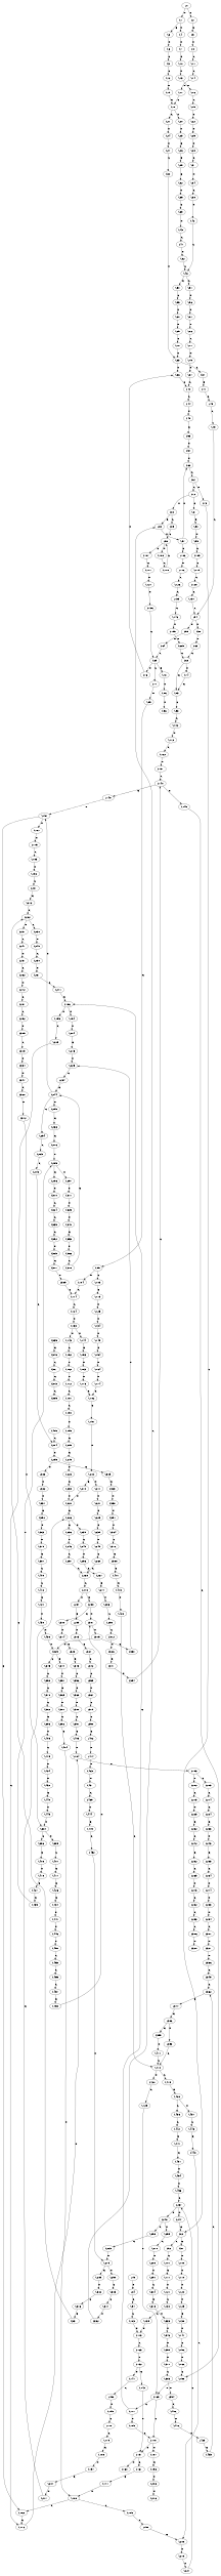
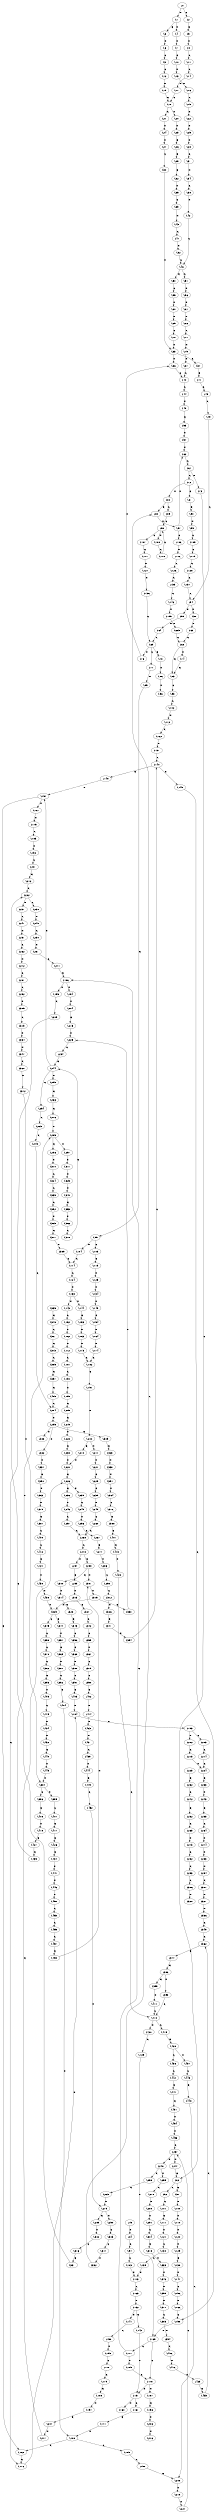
  strict digraph {
    S0
    S1
    S2
    S3
    S4
    S5
    S6
    S7
    S8
    S9
    S10
    S11
    S12
    S13
    S14
    S15
    S16
    S17
    S18
    S19
    S20
    S21
    S22
    S23
    S24
    S25
    S26
    S27
    S28
    S29
    S30
    S31
    S32
    S33
    S34
    S35
    S36
    S37
    S38
    S39
    S40
    S41
    S42
    S43
    S44
    S45
    S46
    S47
    S48
    S49
    S50
    S51
    S52
    S53
    S54
    S55
    S56
    S57
    S58
    S59
    S60
    S61
    S62
    S63
    S64
    S65
    S66
    S67
    S68
    S69
    S70
    S71
    S72
    S73
    S74
    S83
    S76
    S77
    S78
    S79
    S80
    S81
    S82
    S75
    S84
    S85
    S86
    S87
    S88
    S89
    S90
    S91
    S92
    S93
    S94
    S95
    S96
    S97
    S98
    S99
    S100
    S101
    S102
    S103
    S104
    S105
    S106
    S107
    S108
    S109
    S110
    S111
    S112
    S113
    S114
    S115
    S116
    S117
    S118
    S119
    S120
    S121
    S122
    S123
    S124
    S125
    S126
    S127
    S128
    S129
    S130
    S131
    S132
    S133
    S134
    S135
    S136
    S137
    S138
    S139
    S140
    S141
    S142
    S143
    S144
    S145
    S146
    S147
    S148
    S149
    S150
    S151
    S152
    S153
    S154
    S155
    S156
    S157
    S158
    S159
    S160
    S161
    S162
    S163
    S164
    n166 [label=S665]
    S166
    S167
    S168
    S169
    S170
    S171
    S172
    S173
    S174
    S175
    S176
    S177
    S178
    S179
    S180
    S181
    S182
    S183
    S184
    S185
    S186
    S187
    S188
    S189
    S190
    S191
    S192
    S193
    S194
    S195
    S196
    S197
    S198
    S199
    S200
    S201
    S202
    S203
    S204
    S205
    S206
    S207
    S208
    S209
    S210
    S211
    S212
    S213
    S214
    S215
    S216
    S217
    S218
    S219
    S220
    S221
    S222
    S223
    S224
    S225
    S226
    S227
    S228
    S229
    S230
    S231
    S232
    S233
    S234
    S235
    S236
    S237
    S238
    S239
    S240
    S241
    S242
    S243
    S244
    S245
    S246
    S247
    S248
    S249
    S250
    S251
    S252
    S253
    S254
    S255
    S256
    S257
    S258
    S259
    S260
    S261
    S262
    S263
    S264
    S265
    S266
    S267
    S268
    S269
    S270
    S271
    S272
    S273
    S274
    S275
    S276
    S277
    S278
    S279
    S280
    S281
    S282
    S283
    S284
    S285
    S286
    S287
    S288
    S289
    S290
    S291
    S292
    S293
    S294
    S295
    S296
    S297
    S298
    S299
    S300
    S301
    S302
    S303
    S304
    S305
    S306
    S307
    S308
    S309
    S310
    S311
    S312
    S313
    S314
    S315
    S316
    S317
    S318
    S319
    S320
    S321
    S322
    S323
    S324
    S325
    S326
    S327
    S328
    S329
    S330
    S331
    S332
    S333
    S334
    S336
    S337
    S338
    S339
    S340
    S341
    S342
    S343
    S344
    S345
    S346
    S347
    S335
    S348
    S349
    S350
    S351
    S352
    S353
    S354
    S355
    S356
    S357
    S358
    S359
    S360
    S361
    S362
    S363
    S364
    S365
    S366
    S367
    S368
    S369
    S370
    S371
    S372
    S373
    S374
    S375
    S376
    S377
    S378
    S379
    S380
    S381
    S382
    S383
    S384
    S385
    S386
    S387
    S388
    S389
    S390
    S391
    S392
    S393
    S394
    S395
    S396
+   S397
    S398
    S399
    S400
    S401
    S402
    S403
    S404
    S405
    S406
    S407
    S408
    S409
    S410
    S411
    S412
    S413
    S414
    S415
    S416
    S417
    S418
    S419
    S420
    S421
    S422
    S423
    S424
    S425
    S426
    S427
    S428
    S429
    S430
    S431
    S432
    S433
    S434
    S435
    S436
    S437
    S438
    S439
    S440
    S441
    S442
    S443
    S444
    S445
    S446
    S447
    S448
    S449
    S450
    S451
    S452
    S453
    S454
    S455
    S456
    S457
    S458
    S0 -> S1 [label=A]
    S0 -> S2 [label=C]
    S1 -> S3 [label=G]
    S1 -> S4 [label=A]
    S2 -> S5 [label=G]
    S3 -> S6 [label=T]
    S4 -> S7 [label=T]
    S5 -> S8 [label=T]
    S6 -> S9 [label=C]
    S7 -> S10 [label=G]
    S8 -> S11 [label=C]
    S9 -> S12 [label=C]
    S10 -> S13 [label=T]
    S11 -> S14 [label=C]
    S12 -> S15 [label=A]
    S13 -> S16 [label=A]
    S14 -> S17 [label=A]
    S15 -> S18 [label=G]
    S16 -> S19 [label=G]
    S17 -> S18 [label=G]
    S18 -> S20 [label=T]
    S18 -> S21 [label=C]
    S19 -> S22 [label=T]
    S20 -> S23 [label=A]
    S21 -> S24 [label=T]
    S22 -> S25 [label=T]
    S23 -> S26 [label=G]
    S24 -> S27 [label=T]
    S25 -> S28 [label=T]
    S26 -> S29 [label=G]
    S27 -> S30 [label=C]
    S28 -> S31 [label=C]
    S29 -> S32 [label=G]
    S30 -> S33 [label=A]
    S31 -> S34 [label=A]
    S32 -> S35 [label=T]
    S33 -> S36 [label=T]
    S33 -> S37 [label=C]
    S34 -> S38 [label=C]
    S35 -> S39 [label=C]
    S36 -> S40 [label=C]
    S37 -> S41 [label=G]
    S38 -> S42 [label=T]
    S39 -> S43 [label=A]
    S40 -> S44 [label=C]
    S41 -> S45 [label=C]
    S42 -> S46 [label=C]
    S43 -> S47 [label=C]
    S44 -> S48 [label=A]
    S45 -> S49 [label=C]
    S46 -> S50 [label=G]
    S46 -> S51 [label=C]
    S47 -> S52 [label=T]
    S48 -> S53 [label=G]
    S49 -> S54 [label=C]
    S50 -> S55 [label=C]
    S51 -> S56 [label=T]
    S52 -> S46 [label=C]
    S53 -> S57 [label=A]
    S54 -> S58 [label=A]
    S54 -> S59 [label=T]
    S55 -> S60 [label=T]
    S56 -> S61 [label=T]
    S57 -> S62 [label=A]
    S58 -> S63 [label=T]
    S59 -> S64 [label=T]
    S60 -> S65 [label=T]
    S61 -> S66 [label=T]
    S62 -> S67 [label=C]
    S63 -> S68 [label=C]
    S64 -> S69 [label=C]
    S65 -> S70 [label=C]
    S66 -> S71 [label=C]
    S67 -> S72 [label=C]
    S67 -> S73 [label=A]
    S68 -> S74 [label=T]
    S68 -> S83 [label=G]
    S69 -> S76 [label=A]
    S69 -> S77 [label=C]
    S69 -> S78 [label=G]
    S70 -> S33 [label=A]
    S71 -> S79 [label=A]
    S72 -> S80 [label=A]
    S72 -> S81 [label=G]
    S73 -> S82 [label=G]
    S74 -> S83 [label=G]
    S83 -> S93 [label=C]
    S76 -> S36 [label=T]
    S77 -> S85 [label=T]
    S78 -> S86 [label=A]
    S79 -> S87 [label=T]
    S80 -> S88 [label=G]
    S80 -> S89 [label=C]
    S81 -> S90 [label=G]
    S82 -> S91 [label=G]
    S82 -> S92 [label=C]
    S75 -> S84 [label=T]
    S84 -> S94 [label=C]
    S85 -> S95 [label=G]
    S86 -> S96 [label=T]
    S87 -> S40 [label=C]
    S88 -> S97 [label=A]
    S89 -> S98 [label=C]
    S90 -> S99 [label=A]
    S91 -> S100 [label=A]
    S92 -> S101 [label=C]
    S93 -> S102 [label=C]
    S94 -> S103 [label=C]
    S95 -> S104 [label=T]
    S95 -> S105 [label=C]
    S97 -> S62 [label=A]
    S97 -> S106 [label=C]
    S98 -> S107 [label=C]
    S98 -> S108 [label=A]
    S99 -> S109 [label=C]
    S100 -> S110 [label=A]
    S101 -> S111 [label=G]
    S102 -> S112 [label=A]
    S103 -> S113 [label=T]
    S104 -> S114 [label=C]
    S105 -> S115 [label=G]
    S106 -> S116 [label=T]
    S107 -> S117 [label=C]
    S108 -> S118 [label=C]
    S109 -> S119 [label=G]
    S110 -> S120 [label=T]
    S111 -> S121 [label=T]
    S112 -> S122 [label=G]
    S113 -> S123 [label=C]
    S114 -> S124 [label=C]
    S115 -> S125 [label=T]
    S116 -> S126 [label=C]
    S117 -> S127 [label=T]
    S118 -> S98 [label=C]
    S119 -> S128 [label=C]
    S120 -> S129 [label=A]
    S121 -> S130 [label=C]
    S122 -> S131 [label=T]
    S123 -> S132 [label=T]
    S124 -> S133 [label=T]
    S125 -> S134 [label=T]
    S126 -> S135 [label=C]
    S127 -> S136 [label=T]
    S128 -> S137 [label=C]
    S129 -> S138 [label=G]
    S130 -> S139 [label=C]
    S131 -> S140 [label=C]
    S132 -> S141 [label=T]
    S132 -> S142 [label=G]
    S133 -> S143 [label=A]
    S133 -> S144 [label=T]
    S134 -> S145 [label=T]
    S135 -> S146 [label=C]
    S136 -> S69 [label=C]
    S137 -> S54 [label=C]
    S138 -> S147 [label=T]
    S139 -> S113 [label=T]
    S140 -> S148 [label=G]
    S140 -> S149 [label=T]
    S141 -> S150 [label=C]
    S142 -> S151 [label=T]
    S143 -> S152 [label=C]
    S144 -> S153 [label=G]
    S145 -> S154 [label=G]
    S146 -> S155 [label=A]
    S147 -> S156 [label=C]
    S148 -> S157 [label=T]
    S149 -> S158 [label=C]
    S150 -> S159 [label=T]
    S151 -> S160 [label=A]
    S151 -> S161 [label=C]
    S152 -> S162 [label=T]
    S153 -> S163 [label=T]
    S154 -> S164 [label=T]
    S155 -> n166 [label=T]
    S156 -> S166 [label=T]
    S157 -> S167 [label=A]
    S157 -> S168 [label=G]
    S158 -> S169 [label=T]
    S159 -> S170 [label=C]
    S161 -> S171 [label=G]
    S162 -> S172 [label=A]
    S163 -> S173 [label=A]
    S164 -> S174 [label=A]
    n166 -> S68 [label=C]
    S166 -> S158 [label=C]
    S167 -> S175 [label=A]
    S168 -> S176 [label=G]
    S169 -> S177 [label=C]
    S169 -> S178 [label=G]
    S170 -> S179 [label=G]
    S171 -> S180 [label=T]
    S172 -> S181 [label=C]
    S173 -> S182 [label=G]
    S174 -> S182 [label=G]
    S175 -> S183 [label=G]
    S176 -> S184 [label=T]
    S177 -> S185 [label=T]
    S177 -> S186 [label=G]
    S178 -> S151 [label=T]
    S178 -> S187 [label=A]
    S179 -> S188 [label=G]
    S180 -> S168 [label=G]
    S180 -> S189 [label=C]
    S181 -> S190 [label=C]
    S182 -> S191 [label=G]
    S183 -> S192 [label=A]
    S184 -> S193 [label=A]
    S185 -> S178 [label=G]
    S186 -> S194 [label=A]
    S186 -> S195 [label=T]
    S187 -> S196 [label=G]
    S188 -> S197 [label=A]
    S189 -> S198 [label=G]
    S190 -> S199 [label=A]
    S191 -> S200 [label=A]
    S192 -> S201 [label=C]
    S193 -> S202 [label=T]
    S193 -> S203 [label=C]
    S194 -> S204 [label=A]
    S195 -> S205 [label=G]
    S196 -> S206 [label=T]
    S197 -> S207 [label=G]
    S198 -> S208 [label=G]
    S199 -> S209 [label=G]
    S200 -> S210 [label=G]
    S200 -> S211 [label=A]
    S201 -> S212 [label=G]
    S202 -> S213 [label=G]
    S203 -> S214 [label=C]
    S204 -> S215 [label=G]
    S205 -> S176 [label=G]
    S206 -> S216 [label=A]
    S207 -> S217 [label=A]
    S208 -> S218 [label=A]
    S209 -> S219 [label=G]
    S210 -> S220 [label=A]
    S211 -> S221 [label=A]
    S212 -> S222 [label=G]
-   S213 -> S223 [label=A]
+   S213 -> S224 [label=A]
    S214 -> S224 [label=G]
    S215 -> S225 [label=T]
    S217 -> S226 [label=G]
    S218 -> S227 [label=A]
    S219 -> S228 [label=A]
    S220 -> S226 [label=G]
    S221 -> S229 [label=G]
    S222 -> S230 [label=C]
    S222 -> S231 [label=A]
    S223 -> S232 [label=G]
    S224 -> S233 [label=G]
    S225 -> S234 [label=C]
    S226 -> S235 [label=T]
    S226 -> S236 [label=G]
    S227 -> S237 [label=C]
    S228 -> S238 [label=G]
    S229 -> S239 [label=G]
    S230 -> S240 [label=T]
    S231 -> S241 [label=C]
    S232 -> S242 [label=C]
    S233 -> S243 [label=T]
    S234 -> S244 [label=G]
    S235 -> S245 [label=C]
    S236 -> S246 [label=T]
    S237 -> S247 [label=A]
    S237 -> S248 [label=T]
    S238 -> S220 [label=A]
    S239 -> S249 [label=T]
    S240 -> S250 [label=C]
    S241 -> S251 [label=A]
    S242 -> S252 [label=G]
    S243 -> S253 [label=G]
    S244 -> S157 [label=T]
    S244 -> S254 [label=C]
    S244 -> S255 [label=A]
    S245 -> S256 [label=A]
    S246 -> S257 [label=C]
    S247 -> S82 [label=G]
    S248 -> S258 [label=G]
    S248 -> S259 [label=A]
    S249 -> S260 [label=C]
    S250 -> S261 [label=T]
    S251 -> S262 [label=C]
    S252 -> S263 [label=G]
    S253 -> S264 [label=G]
    S254 -> S265 [label=G]
    S255 -> S266 [label=G]
    S256 -> S267 [label=G]
    S257 -> S268 [label=C]
    S258 -> S269 [label=C]
    S259 -> S270 [label=C]
    S260 -> S268 [label=C]
    S261 -> S271 [label=C]
    S262 -> S272 [label=A]
    S263 -> S273 [label=T]
    S264 -> S274 [label=T]
    S265 -> S275 [label=G]
    S266 -> S276 [label=G]
    S267 -> S277 [label=G]
    S268 -> S278 [label=C]
    S269 -> S279 [label=A]
    S270 -> S280 [label=A]
    S271 -> S186 [label=G]
    S272 -> S281 [label=C]
    S273 -> S282 [label=C]
    S274 -> S283 [label=T]
    S275 -> S284 [label=C]
    S276 -> S285 [label=T]
    S277 -> S286 [label=A]
    S278 -> S287 [label=A]
    S278 -> S288 [label=G]
    S279 -> S289 [label=G]
    S279 -> S290 [label=A]
    S280 -> S291 [label=A]
    S281 -> S292 [label=C]
    S282 -> S293 [label=G]
    S283 -> S294 [label=A]
    S284 -> S295 [label=T]
    S285 -> S296 [label=G]
    S285 -> S297 [label=A]
    S286 -> S298 [label=C]
    S287 -> S299 [label=G]
    S288 -> S300 [label=G]
    S288 -> S301 [label=A]
    S289 -> S302 [label=A]
    S290 -> S303 [label=C]
    S291 -> S304 [label=C]
    S292 -> S305 [label=T]
    S293 -> S306 [label=C]
    S294 -> S307 [label=G]
    S295 -> S308 [label=A]
    S295 -> S309 [label=G]
    S296 -> S310 [label=T]
    S297 -> S311 [label=T]
    S298 -> S312 [label=C]
    S299 -> S313 [label=A]
    S300 -> S314 [label=A]
    S301 -> S315 [label=A]
    S302 -> S316 [label=C]
    S303 -> S317 [label=C]
    S304 -> S318 [label=G]
    S305 -> S319 [label=C]
    S306 -> S320 [label=A]
    S307 -> S321 [label=A]
-   S308 -> S322 [label=T]
+   S295 -> S322 [label=T]
    S309 -> S323 [label=G]
    S310 -> S324 [label=C]
    S311 -> S325 [label=A]
    S312 -> S326 [label=A]
    S313 -> S327 [label=G]
    S314 -> S328 [label=G]
    S315 -> S329 [label=A]
    S315 -> S330 [label=G]
    S316 -> S331 [label=G]
    S317 -> S332 [label=A]
    S318 -> S333 [label=A]
    S319 -> S334 [label=T]
    S321 -> S336 [label=A]
    S322 -> S337 [label=A]
    S323 -> S338 [label=A]
    S324 -> S339 [label=C]
    S325 -> S340 [label=A]
    S326 -> S341 [label=G]
    S327 -> S342 [label=C]
    S328 -> S343 [label=G]
    S329 -> S344 [label=G]
    S329 -> S345 [label=C]
    S330 -> S225 [label=T]
    S331 -> S222 [label=G]
    S332 -> S88 [label=G]
    S333 -> S346 [label=A]
    S334 -> S347 [label=A]
    S336 -> S349 [label=G]
    S337 -> S350 [label=G]
    S338 -> S351 [label=A]
    S339 -> S352 [label=C]
    S340 -> S353 [label=G]
    S341 -> S354 [label=T]
    S342 -> S355 [label=C]
    S343 -> S356 [label=C]
    S344 -> S357 [label=T]
    S345 -> S358 [label=C]
    S346 -> S359 [label=A]
    S347 -> S360 [label=G]
    S335 -> S348 [label=G]
    S348 -> S361 [label=C]
    S349 -> S362 [label=G]
    S350 -> S363 [label=T]
    S351 -> S364 [label=T]
    S352 -> S365 [label=T]
    S353 -> S366 [label=T]
    S354 -> S140 [label=C]
    S355 -> S367 [label=A]
    S356 -> S368 [label=G]
    S357 -> S369 [label=G]
    S358 -> S370 [label=C]
    S359 -> S371 [label=A]
    S360 -> S372 [label=A]
    S361 -> S373 [label=G]
    S362 -> S374 [label=G]
    S363 -> S375 [label=A]
    S364 -> S376 [label=G]
    S365 -> S377 [label=G]
    S366 -> S378 [label=C]
    S367 -> S379 [label=C]
    S368 -> S380 [label=T]
    S369 -> S381 [label=T]
    S370 -> S382 [label=C]
    S371 -> S383 [label=C]
    S372 -> S384 [label=A]
    S373 -> S385 [label=C]
    S374 -> S386 [label=G]
    S375 -> S387 [label=G]
    S376 -> S388 [label=G]
    S377 -> S389 [label=T]
    S378 -> S244 [label=G]
    S379 -> S390 [label=G]
    S380 -> S391 [label=G]
    S381 -> S392 [label=C]
    S382 -> S393 [label=G]
    S383 -> S394 [label=A]
    S384 -> S395 [label=T]
    S384 -> S396 [label=C]
+   S385 -> S397 [label=G]
    S386 -> S398 [label=T]
    S386 -> S399 [label=G]
    S387 -> S400 [label=C]
    S388 -> S401 [label=G]
    S389 -> S114 [label=C]
    S390 -> S402 [label=G]
    S391 -> S403 [label=G]
    S392 -> S404 [label=G]
    S393 -> S405 [label=A]
    S394 -> S406 [label=G]
    S395 -> S407 [label=C]
    S396 -> S408 [label=G]
+   S397 -> S409 [label=G]
    S398 -> S410 [label=C]
    S399 -> S411 [label=T]
    S400 -> S412 [label=C]
    S401 -> S413 [label=G]
    S402 -> S414 [label=T]
    S403 -> S184 [label=T]
    S404 -> S180 [label=T]
    S405 -> S415 [label=C]
    S406 -> S416 [label=A]
    S407 -> S417 [label=G]
    S408 -> S418 [label=A]
    S409 -> S284 [label=C]
    S410 -> S419 [label=C]
    S410 -> S420 [label=T]
    S411 -> S410 [label=C]
    S412 -> S421 [label=G]
    S413 -> S422 [label=T]
    S414 -> S423 [label=T]
    S415 -> S424 [label=T]
    S416 -> S425 [label=A]
    S417 -> S426 [label=G]
    S418 -> S427 [label=G]
    S419 -> S428 [label=G]
    S420 -> S429 [label=C]
    S421 -> S430 [label=A]
    S422 -> S410 [label=C]
    S423 -> S431 [label=A]
    S424 -> S432 [label=A]
    S425 -> S433 [label=G]
    S426 -> S434 [label=G]
    S427 -> S435 [label=G]
    S428 -> S436 [label=C]
    S428 -> S437 [label=T]
    S429 -> S169 [label=T]
    S430 -> S438 [label=A]
    S431 -> S439 [label=C]
    S432 -> S440 [label=G]
    S433 -> S362 [label=G]
    S434 -> S441 [label=T]
    S435 -> S285 [label=T]
    S436 -> S442 [label=C]
    S437 -> S443 [label=C]
    S438 -> S329 [label=A]
    S439 -> S444 [label=T]
    S440 -> S445 [label=A]
    S441 -> S446 [label=A]
    S442 -> S447 [label=G]
    S443 -> S448 [label=G]
    S444 -> S449 [label=G]
    S445 -> S384 [label=A]
    S446 -> S450 [label=T]
    S447 -> S451 [label=G]
    S448 -> S208 [label=G]
    S449 -> S452 [label=C]
    S450 -> S453 [label=C]
    S451 -> S454 [label=A]
    S452 -> S279 [label=A]
    S453 -> S455 [label=C]
    S454 -> S456 [label=A]
    S455 -> S457 [label=C]
    S456 -> S237 [label=C]
    S457 -> S458 [label=G]
    S458 -> S301 [label=A]
  }
